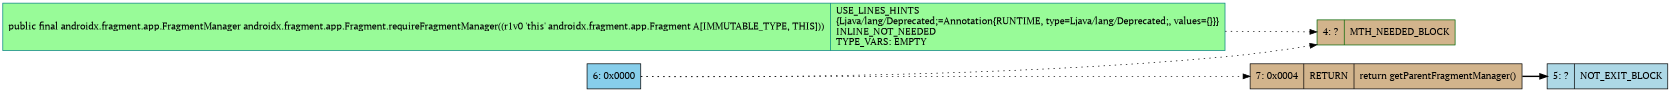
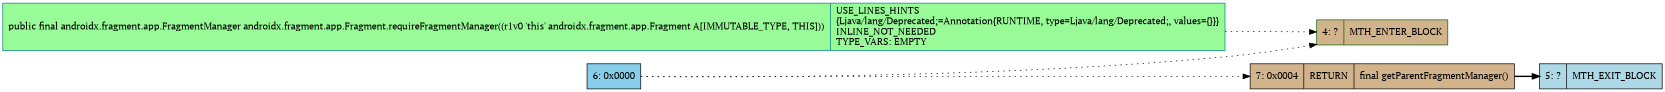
  digraph {
    fontname="PT Serif"
    rankdir=LR
    node [color=black fillcolor=tan fontname="PT Serif" shape=record style=filled]
    edge [fontname="PT Serif" style=dotted]
-   n1 [color=darkgreen label="{4\:\ ?|MTH_NEEDED_BLOCK\l}"]
+   n1 [color=darkgreen label="{4\:\ ?|MTH_ENTER_BLOCK\l}"]
    n2 [fillcolor=skyblue label="{6\:\ 0x0000}"]
-   n3 [label="{7\:\ 0x0004|RETURN\l|return getParentFragmentManager()\l}"]
-   n4 [fillcolor=lightblue label="{5\:\ ?|NOT_EXIT_BLOCK\l}"]
+   n3 [label="{7\:\ 0x0004|RETURN\l|final getParentFragmentManager()\l}"]
+   n4 [fillcolor=lightblue label="{5\:\ ?|MTH_EXIT_BLOCK\l}"]
    n5 [color=teal fillcolor=palegreen label="{public final androidx.fragment.app.FragmentManager androidx.fragment.app.Fragment.requireFragmentManager((r1v0 'this' androidx.fragment.app.Fragment A[IMMUTABLE_TYPE, THIS]))  | USE_LINES_HINTS\l\{Ljava\/lang\/Deprecated;=Annotation\{RUNTIME, type=Ljava\/lang\/Deprecated;, values=\{\}\}\}\lINLINE_NOT_NEEDED\lTYPE_VARS: EMPTY\l}"]
    n2 -> n1
    n2 -> n3
    n3 -> n4 [style=bold]
    n5 -> n1
  }
